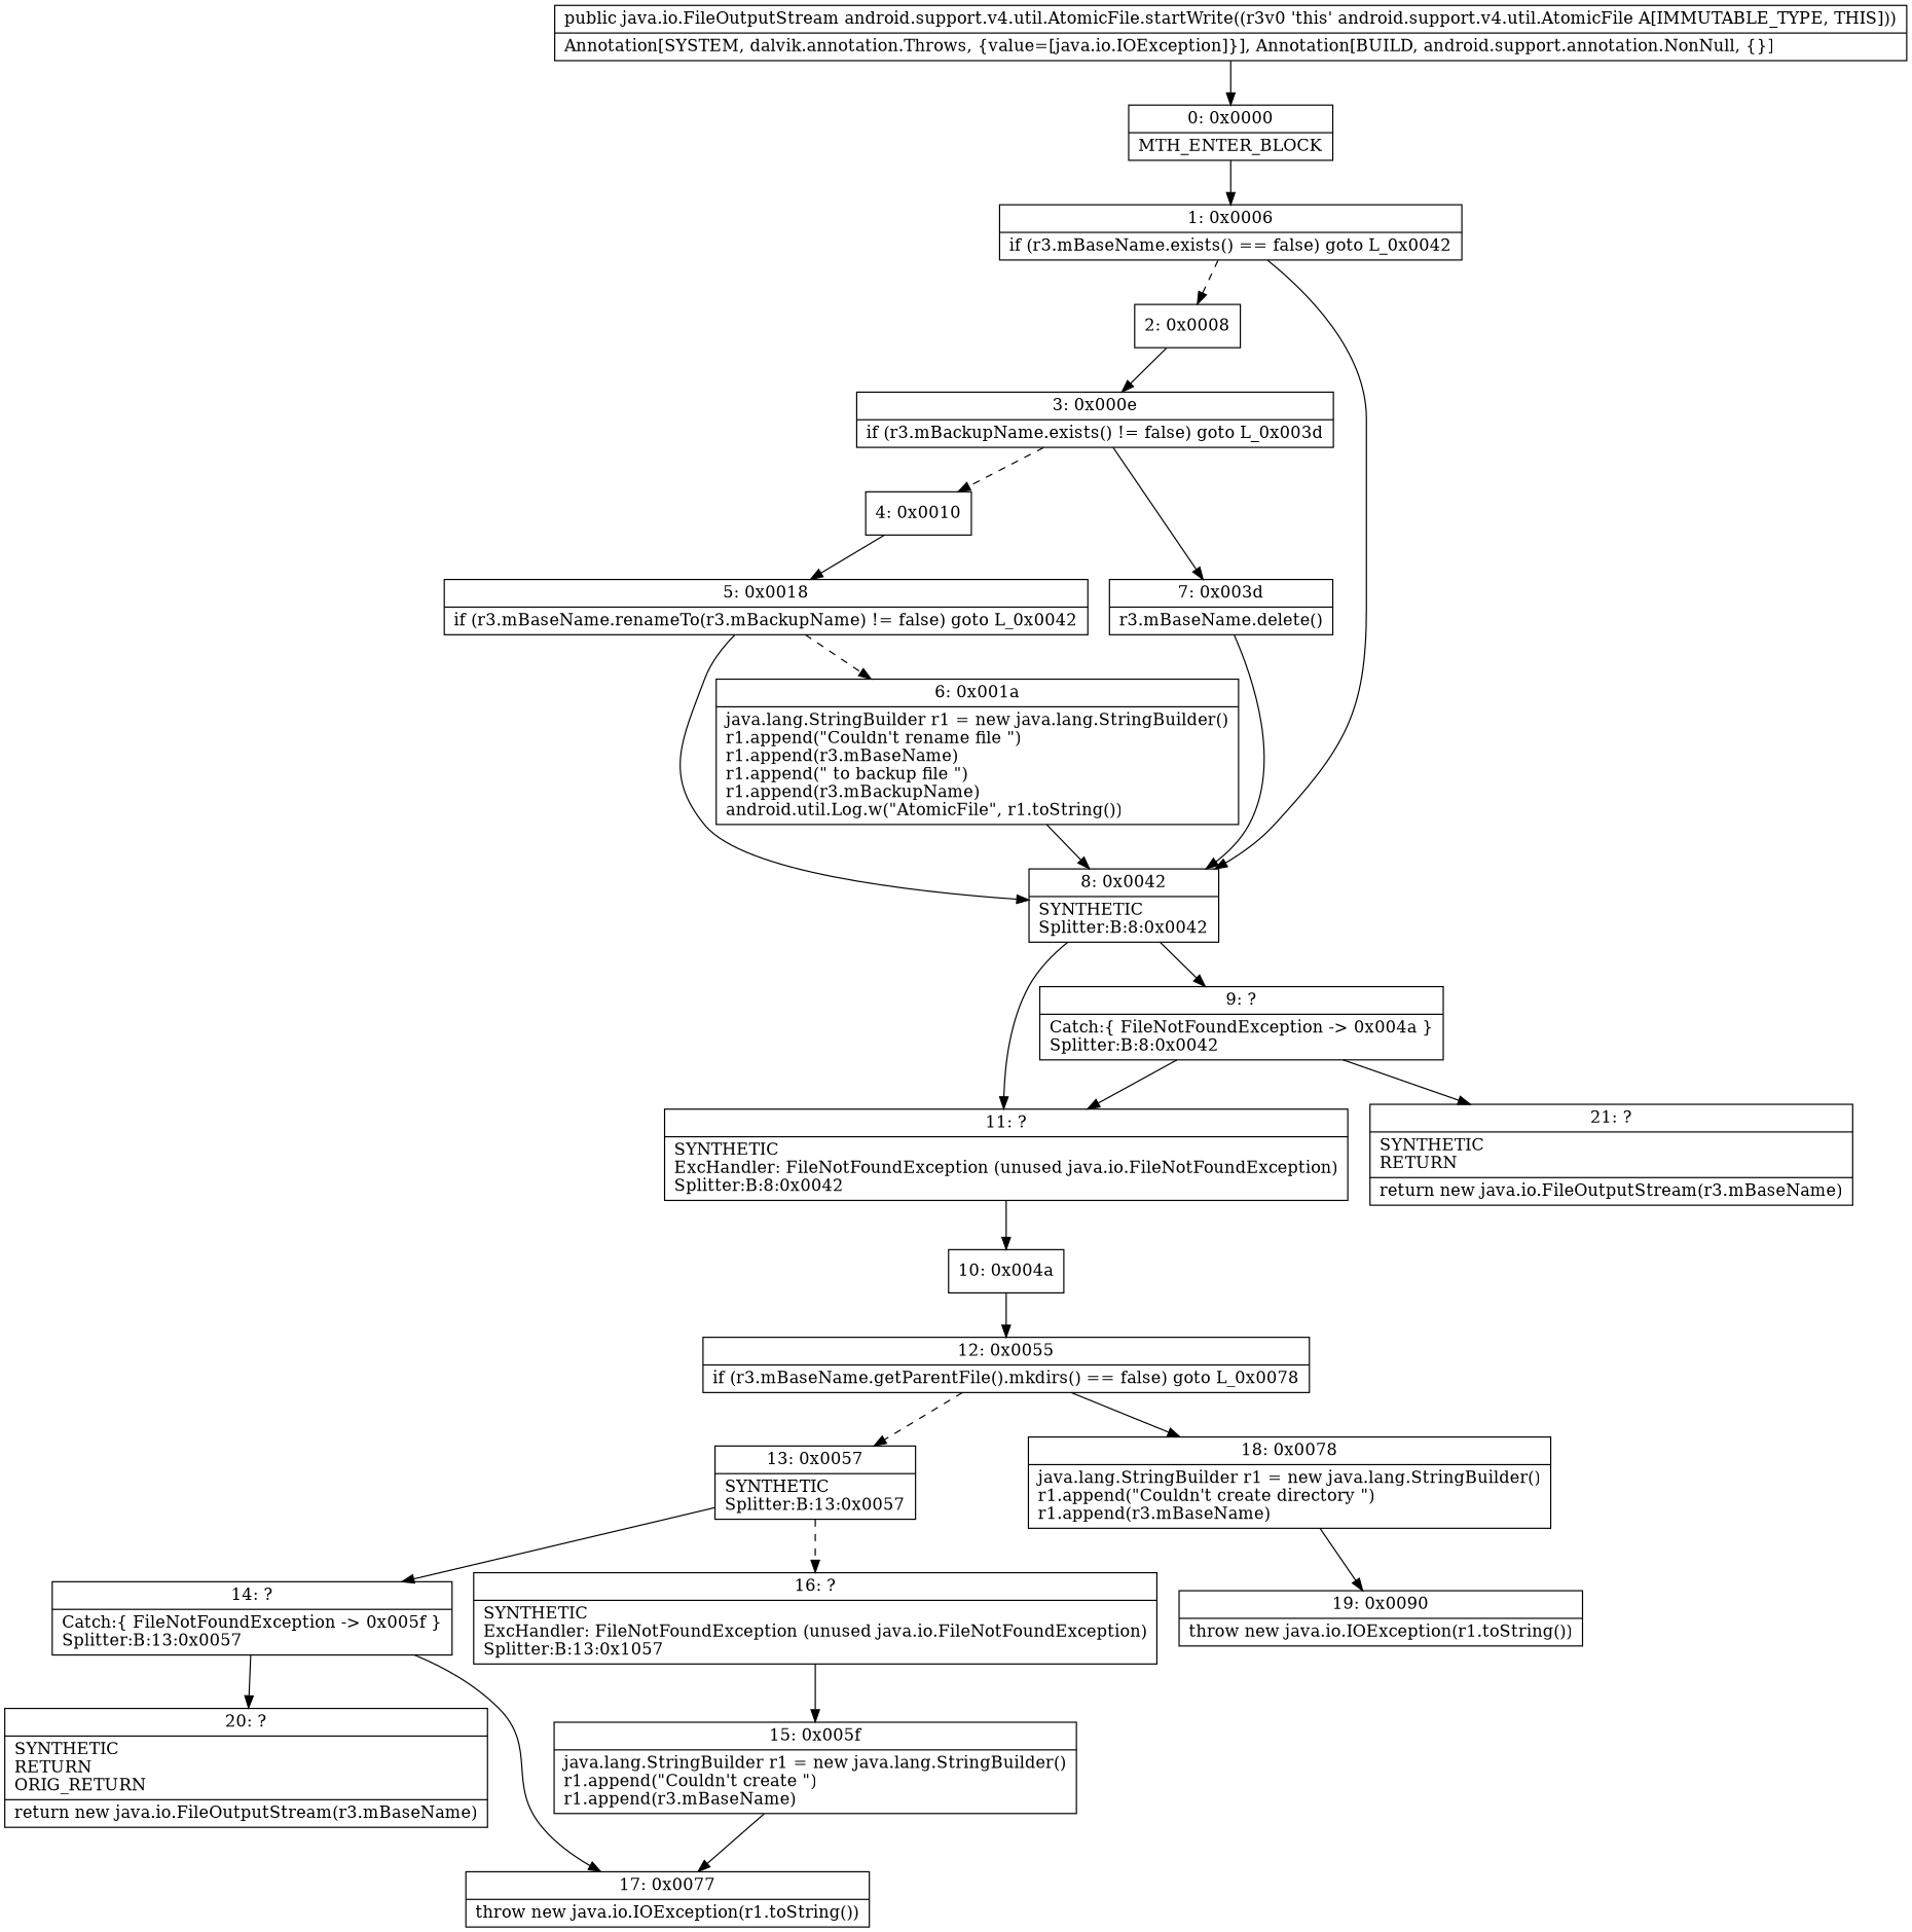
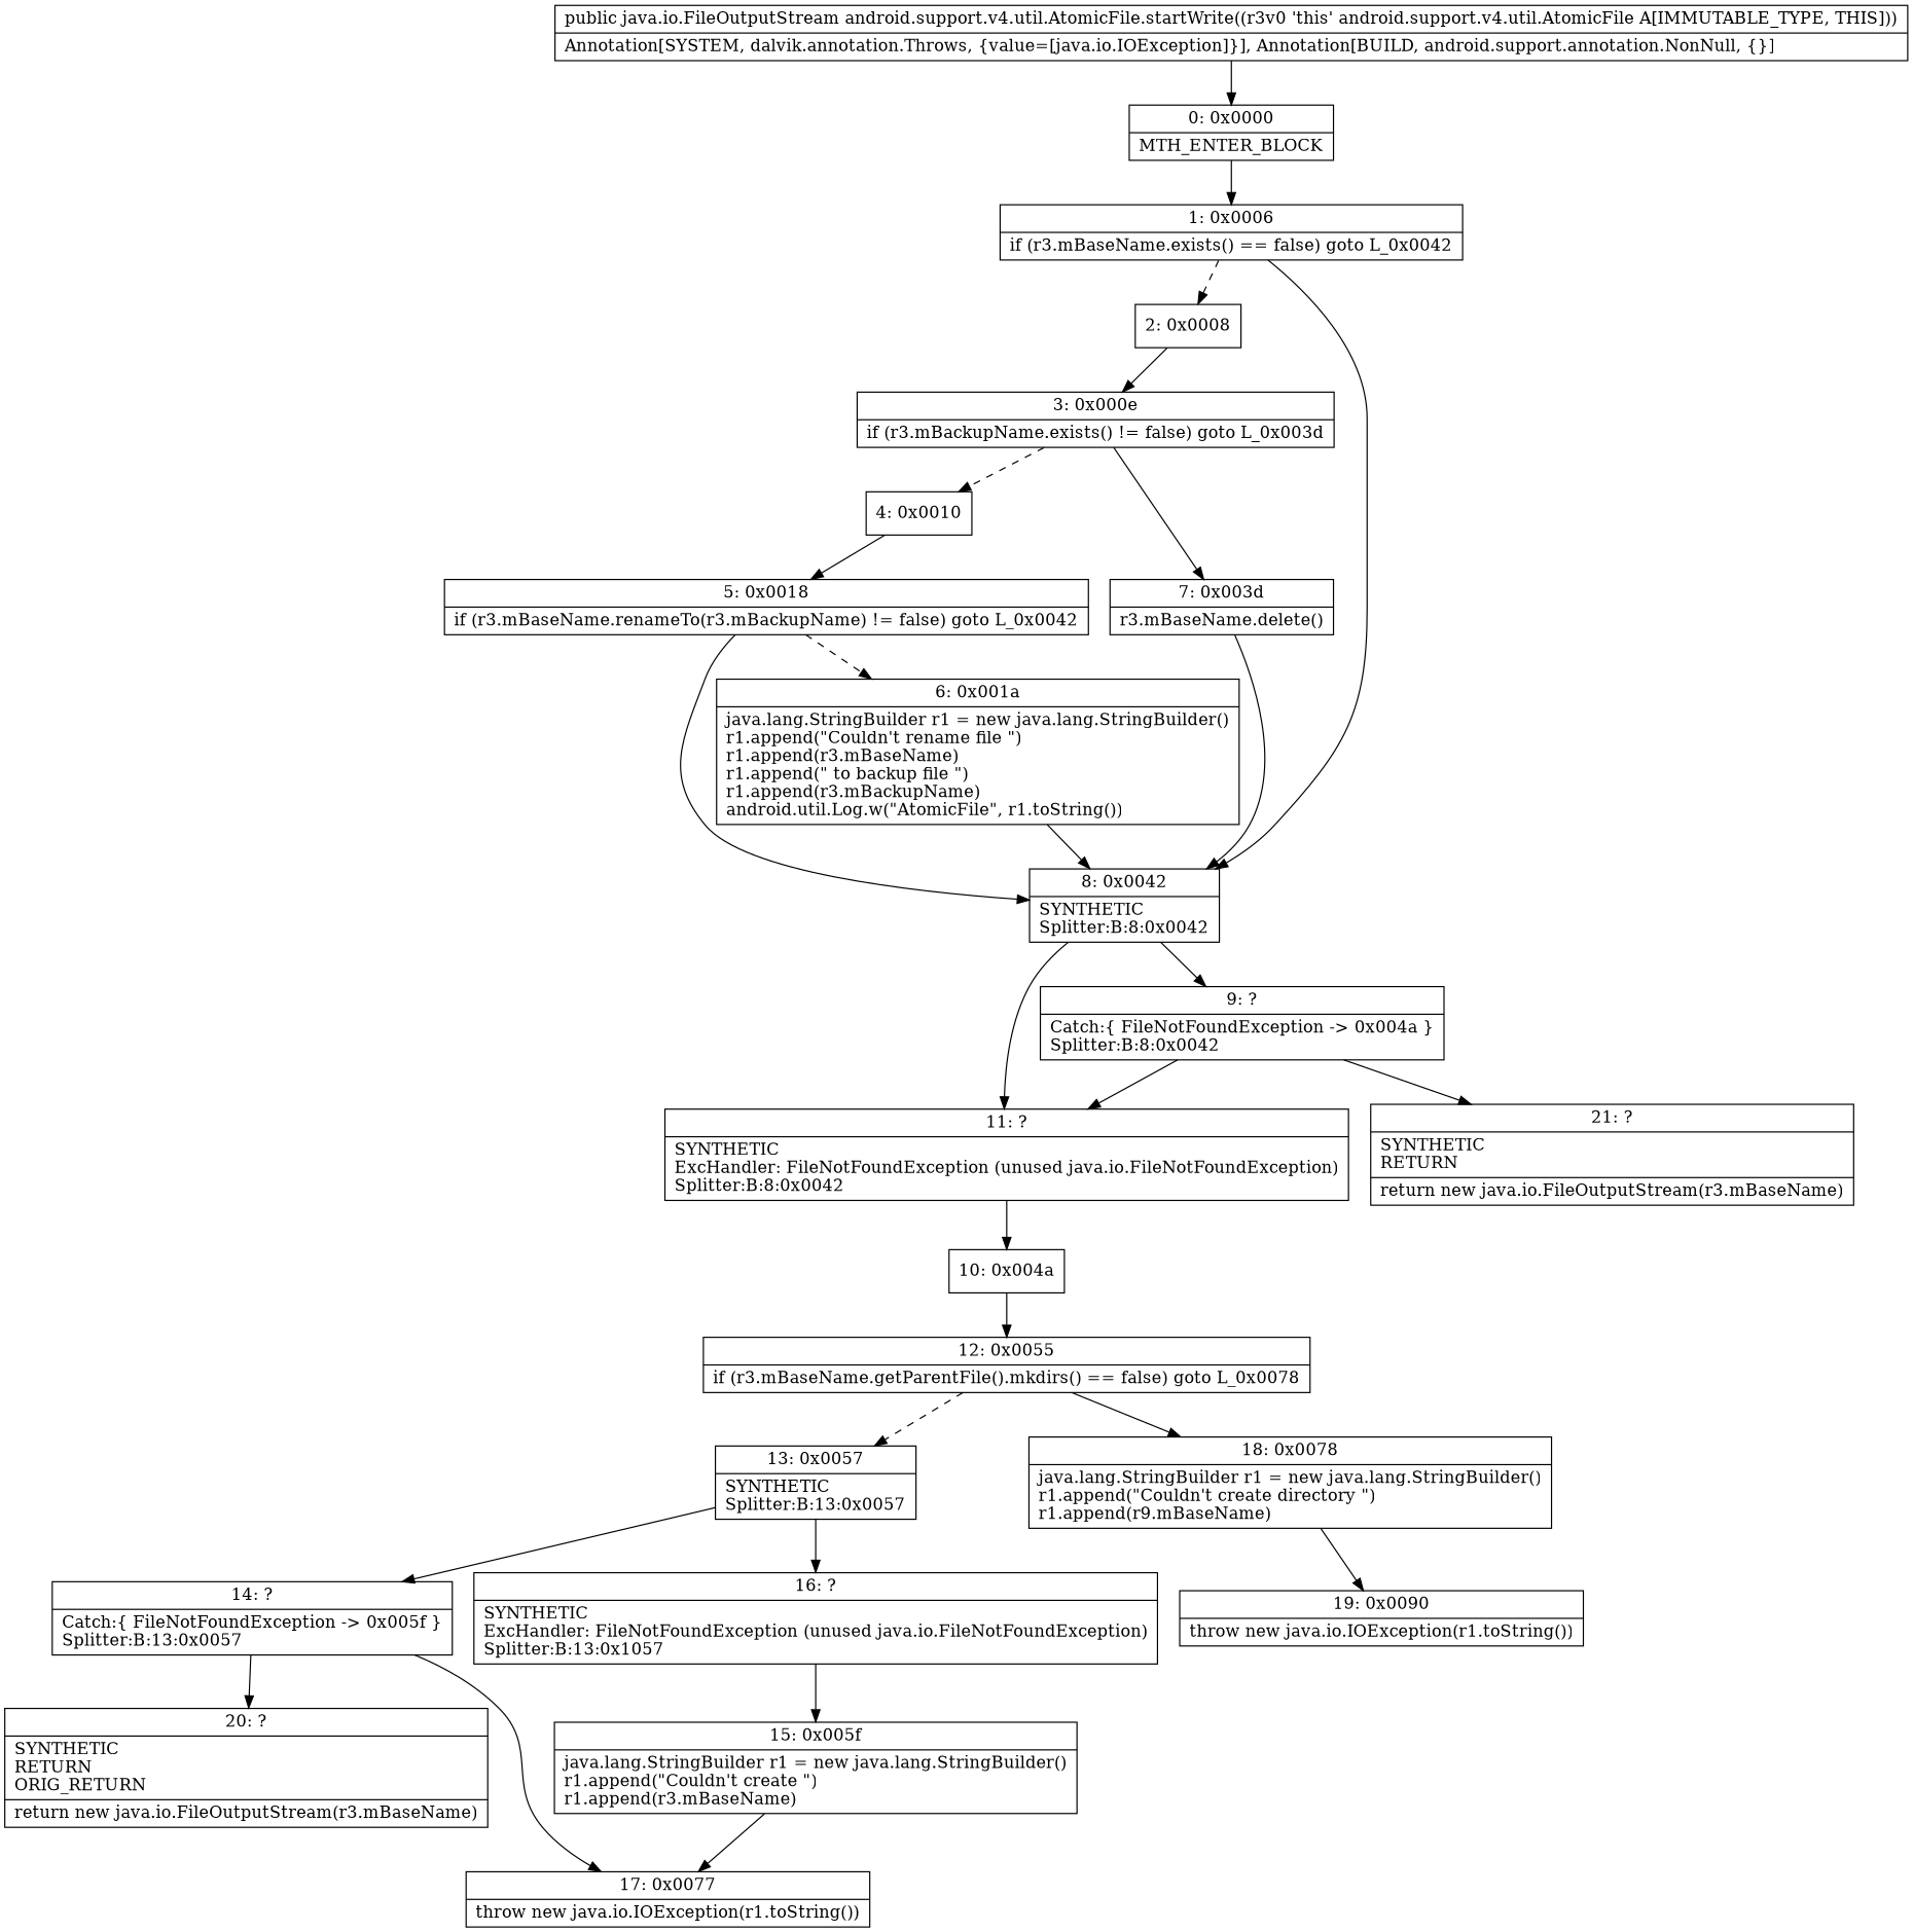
  digraph {
    node [shape=record]
    n1 [label="{0\:\ 0x0000|MTH_ENTER_BLOCK\l}"]
    n2 [label="{1\:\ 0x0006|if (r3.mBaseName.exists() == false) goto L_0x0042\l}"]
    n3 [label="{2\:\ 0x0008}"]
    n4 [label="{8\:\ 0x0042|SYNTHETIC\lSplitter:B:8:0x0042\l}"]
    n5 [label="{3\:\ 0x000e|if (r3.mBackupName.exists() != false) goto L_0x003d\l}"]
    n6 [label="{9\:\ ?|Catch:\{ FileNotFoundException \-\> 0x004a \}\lSplitter:B:8:0x0042\l}"]
    n7 [label="{11\:\ ?|SYNTHETIC\lExcHandler: FileNotFoundException (unused java.io.FileNotFoundException)\lSplitter:B:8:0x0042\l}"]
    n8 [label="{4\:\ 0x0010}"]
    n9 [label="{7\:\ 0x003d|r3.mBaseName.delete()\l}"]
    n10 [label="{5\:\ 0x0018|if (r3.mBaseName.renameTo(r3.mBackupName) != false) goto L_0x0042\l}"]
    n11 [label="{6\:\ 0x001a|java.lang.StringBuilder r1 = new java.lang.StringBuilder()\lr1.append(\"Couldn't rename file \")\lr1.append(r3.mBaseName)\lr1.append(\" to backup file \")\lr1.append(r3.mBackupName)\landroid.util.Log.w(\"AtomicFile\", r1.toString())\l}"]
    n12 [label="{21\:\ ?|SYNTHETIC\lRETURN\l|return new java.io.FileOutputStream(r3.mBaseName)\l}"]
    n13 [label="{10\:\ 0x004a}"]
    n14 [label="{12\:\ 0x0055|if (r3.mBaseName.getParentFile().mkdirs() == false) goto L_0x0078\l}"]
    n15 [label="{13\:\ 0x0057|SYNTHETIC\lSplitter:B:13:0x0057\l}"]
-   n16 [label="{18\:\ 0x0078|java.lang.StringBuilder r1 = new java.lang.StringBuilder()\lr1.append(\"Couldn't create directory \")\lr1.append(r3.mBaseName)\l}"]
+   n16 [label="{18\:\ 0x0078|java.lang.StringBuilder r1 = new java.lang.StringBuilder()\lr1.append(\"Couldn't create directory \")\lr1.append(r9.mBaseName)\l}"]
    n17 [label="{14\:\ ?|Catch:\{ FileNotFoundException \-\> 0x005f \}\lSplitter:B:13:0x0057\l}"]
    n18 [label="{16\:\ ?|SYNTHETIC\lExcHandler: FileNotFoundException (unused java.io.FileNotFoundException)\lSplitter:B:13:0x1057\l}"]
    n19 [label="{19\:\ 0x0090|throw new java.io.IOException(r1.toString())\l}"]
    n20 [label="{20\:\ ?|SYNTHETIC\lRETURN\lORIG_RETURN\l|return new java.io.FileOutputStream(r3.mBaseName)\l}"]
    n21 [label="{17\:\ 0x0077|throw new java.io.IOException(r1.toString())\l}"]
    n22 [label="{15\:\ 0x005f|java.lang.StringBuilder r1 = new java.lang.StringBuilder()\lr1.append(\"Couldn't create \")\lr1.append(r3.mBaseName)\l}"]
    n23 [label="{public java.io.FileOutputStream android.support.v4.util.AtomicFile.startWrite((r3v0 'this' android.support.v4.util.AtomicFile A[IMMUTABLE_TYPE, THIS]))  | Annotation[SYSTEM, dalvik.annotation.Throws, \{value=[java.io.IOException]\}], Annotation[BUILD, android.support.annotation.NonNull, \{\}]\l}"]
    n1 -> n2
    n2 -> n3 [style=dashed]
    n2 -> n4
    n3 -> n5
    n4 -> n6
    n4 -> n7
    n5 -> n8 [style=dashed]
    n5 -> n9
    n6 -> n7
    n6 -> n12
    n7 -> n13
    n8 -> n10
    n9 -> n4
    n10 -> n4
    n10 -> n11 [style=dashed]
    n11 -> n4
    n13 -> n14
    n14 -> n15 [style=dashed]
    n14 -> n16
    n15 -> n17
-   n15 -> n18 [style=dashed]
+   n15 -> n18
    n16 -> n19
    n17 -> n20
    n17 -> n21
    n18 -> n22
    n22 -> n21
    n23 -> n1
  }
